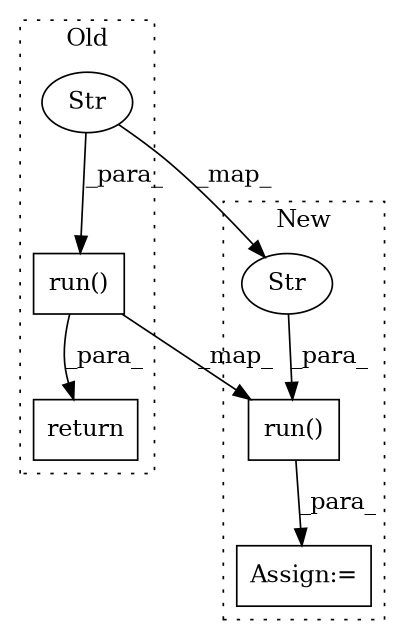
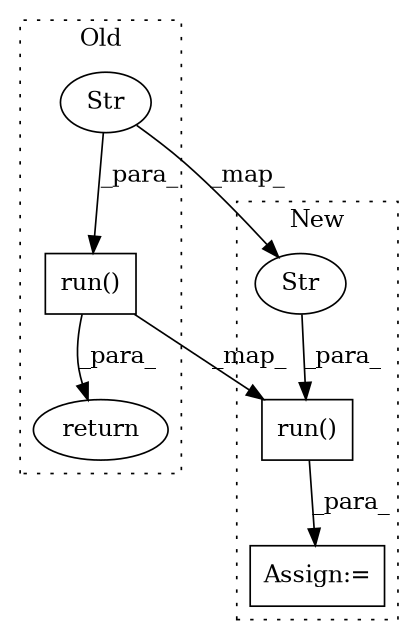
  digraph {
    node [a=75 l=13 shape=box]
    n1 [l="19,54" label="run()" s="1471,1503"]
-   n2 [a=93 l=7 label=return s=1464]
+   n2 [a=93 l=7 label=return s=1464 shape=ellipse]
    n3 [a=66 label=Str s=1490 shape=ellipse]
    n4 [l="14,54" label="run()" s="1592,1619"]
    n5 [a=68 l=11 label="Assign:=" s=1581]
    n6 [a=66 label=Str s=1606 shape=ellipse]
    subgraph cluster_1 {
      label=Old
      style=dotted
      n1
      n2
      n3
    }
    subgraph cluster_2 {
      label=New
      style=dotted
      n4
      n5
      n6
    }
    n1 -> n2 [label=_para_]
    n1 -> n4 [label=_map_]
    n3 -> n1 [label=_para_]
    n3 -> n6 [label=_map_]
    n4 -> n5 [label=_para_]
    n6 -> n4 [label=_para_]
  }
